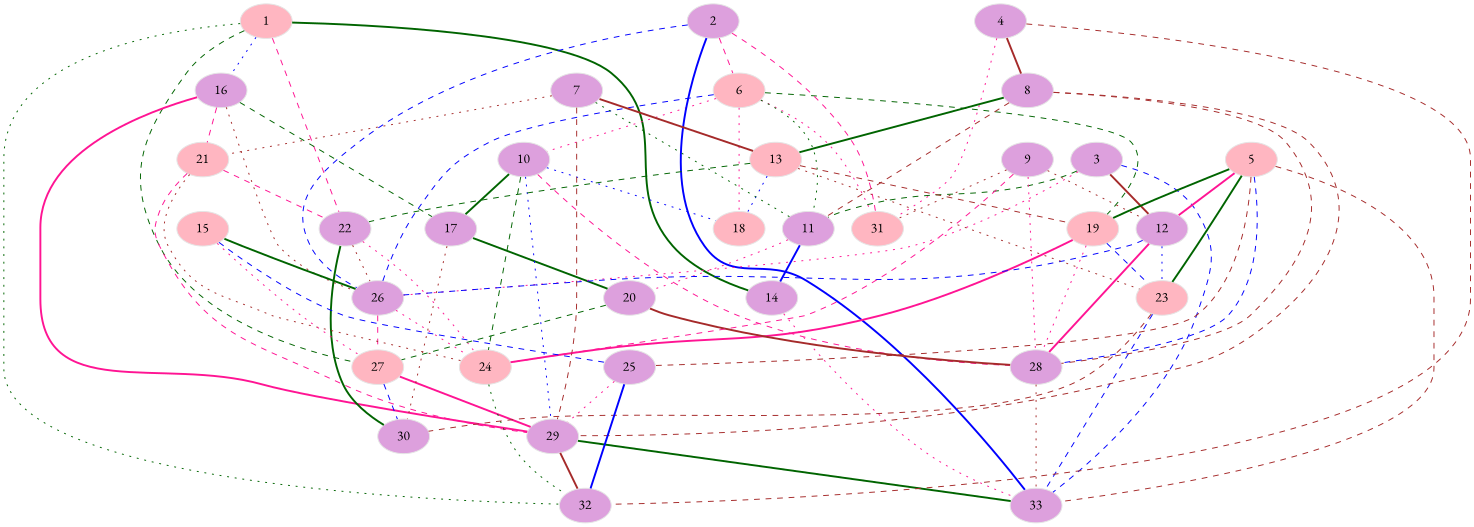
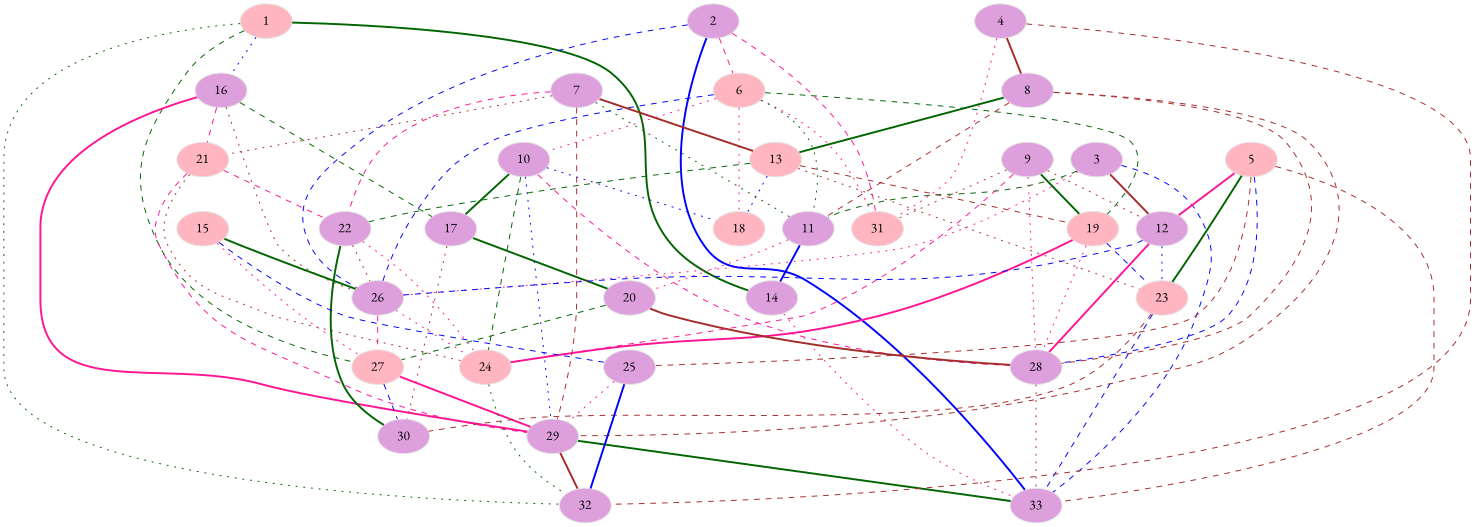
  graph {
    fontname="EB Garamond"
    node [color=gray90 fillcolor=plum fontname="EB Garamond" style=filled]
    edge [color=deeppink fontname="EB Garamond" style=dashed weight=1.0]
    1 [fillcolor=lightpink]
    14
    16
    22
    27 [fillcolor=lightpink]
    32
    33
    26
    21 [fillcolor=lightpink]
    29
    17
    24 [fillcolor=lightpink]
    30
    6 [fillcolor=lightpink]
    2
    31 [fillcolor=lightpink]
    11
    19 [fillcolor=lightpink]
    10
    18 [fillcolor=lightpink]
    3
    12
    20
    23 [fillcolor=lightpink]
    28
    4
    8
    13 [fillcolor=lightpink]
    5 [fillcolor=lightpink]
    25
    7
    9
    15 [fillcolor=lightpink]
    1 -- 14 [color=darkgreen style=bold weight=2.0]
    1 -- 16 [color=blue style=dotted]
-   1 -- 22
+   7 -- 22
    1 -- 27 [color=darkgreen]
    1 -- 32 [color=darkgreen style=dotted]
    14 -- 33 [style=dotted]
    16 -- 26 [color=brown style=dotted]
    16 -- 21 [weight=2.0]
    16 -- 29 [style=bold]
    16 -- 17 [color=darkgreen]
    22 -- 26 [color=brown style=dotted]
    22 -- 24 [style=dotted]
    22 -- 30 [color=darkgreen style=bold]
    27 -- 29 [style=bold weight=2.0]
    27 -- 30 [color=blue]
    26 -- 27
    26 -- 24 [style=dotted weight=2.0]
    21 -- 22
    21 -- 29
    21 -- 24 [color=brown style=dotted]
    29 -- 32 [color=brown style=bold]
    29 -- 33 [color=darkgreen style=bold]
    17 -- 30 [color=brown style=dotted]
    17 -- 20 [color=darkgreen style=bold]
    24 -- 32 [color=darkgreen style=dotted]
    6 -- 26 [color=blue]
    6 -- 31 [style=dotted]
    6 -- 11 [color=darkgreen style=dotted]
    6 -- 19 [color=darkgreen]
    6 -- 10 [style=dotted]
    6 -- 18 [style=dotted weight=2.0]
    2 -- 33 [color=blue style=bold]
    2 -- 26 [color=blue]
    2 -- 6
    2 -- 31
    11 -- 14 [color=blue style=bold]
    11 -- 20 [style=dotted]
    19 -- 24 [style=bold]
    19 -- 23 [color=blue]
    19 -- 28 [style=dotted]
    10 -- 29 [color=blue style=dotted]
    10 -- 17 [color=darkgreen style=bold]
    10 -- 24 [color=darkgreen]
    10 -- 18 [color=blue style=dotted]
    10 -- 28
    3 -- 33 [color=blue]
    3 -- 26 [style=dotted]
    3 -- 11 [color=darkgreen]
    3 -- 12 [color=brown style=bold]
    12 -- 26 [color=blue]
    12 -- 23 [color=blue style=dotted]
    12 -- 28 [style=bold]
    20 -- 27 [color=darkgreen]
    20 -- 28 [color=brown style=bold weight=3.0]
    23 -- 33 [color=blue]
    23 -- 30 [color=brown]
    28 -- 33 [color=brown style=dotted]
    4 -- 32 [color=brown]
    4 -- 31 [style=dotted weight=2.0]
    4 -- 8 [color=brown style=bold]
    8 -- 29 [color=brown]
    8 -- 11 [color=brown]
    8 -- 28 [color=brown]
    8 -- 13 [color=darkgreen style=bold]
    13 -- 22 [color=darkgreen]
    13 -- 19 [color=brown]
    13 -- 18 [color=blue style=dotted]
    13 -- 23 [color=brown style=dotted]
    5 -- 33 [color=brown]
-   5 -- 19 [color=darkgreen style=bold]
+   9 -- 19 [color=darkgreen style=bold]
    5 -- 12 [style=bold]
    5 -- 23 [color=darkgreen style=bold]
    5 -- 28 [color=blue]
    5 -- 25 [color=brown]
    25 -- 32 [color=blue style=bold weight=2.0]
    25 -- 29 [style=dotted]
    7 -- 21 [color=brown style=dotted]
    7 -- 29 [color=brown]
    7 -- 11 [color=darkgreen style=dotted]
    7 -- 13 [color=brown style=bold]
    9 -- 24
    9 -- 31 [color=brown style=dotted]
    9 -- 12 [color=brown style=dotted]
    9 -- 28 [style=dotted]
    15 -- 27 [style=dotted weight=2.0]
    15 -- 26 [color=darkgreen style=bold]
    15 -- 25 [color=blue]
  }
